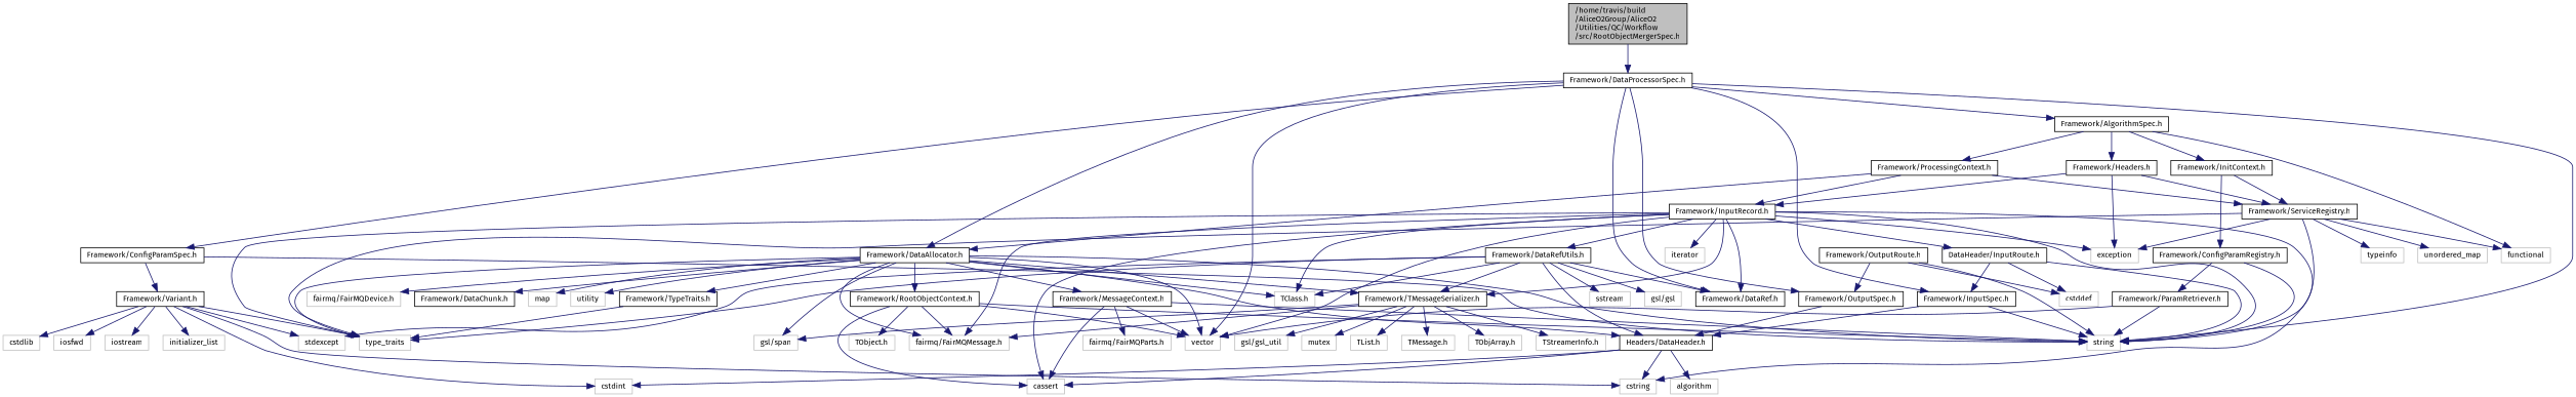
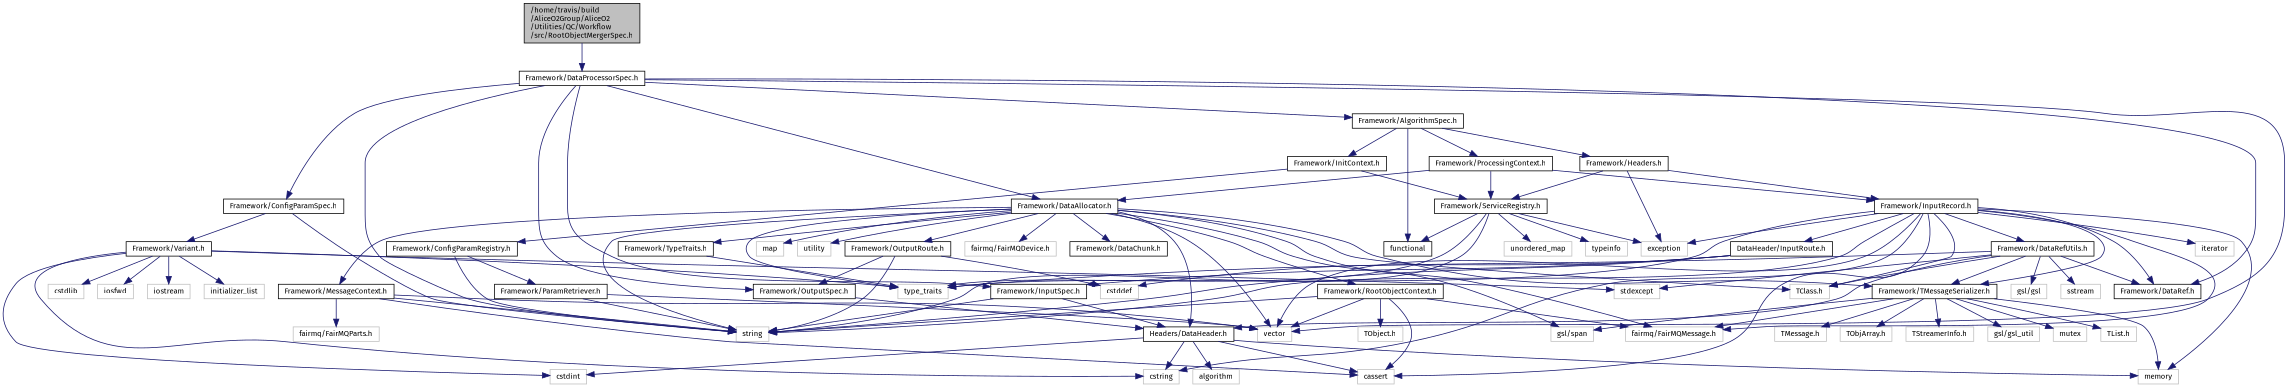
  digraph {
    fontname="Fira Sans"
    node [color=grey75 fontname="Fira Sans" fontsize=10 shape=record]
    edge [color=midnightblue fontname="Fira Sans" fontsize=10 labelfontname=Helvetica labelfontsize=10 style=solid]
    n1 [color=black fillcolor=grey75 fontcolor=black height=0.2 label="/home/travis/build\l/AliceO2Group/AliceO2\l/Utilities/QC/Workflow\l/src/RootObjectMergerSpec.h" style=filled width=0.4]
    n2 [color=black height=0.2 label="Framework/DataProcessorSpec.h" width=0.4]
    n3 [color=black height=0.2 label="Framework/InputSpec.h" width=0.4]
    n4 [height=0.2 label=string width=0.4]
    n5 [color=black height=0.2 label="Framework/OutputSpec.h" width=0.4]
    n6 [color=black height=0.2 label="Framework/ConfigParamSpec.h" width=0.4]
    n7 [color=black height=0.2 label="Framework/DataRef.h" width=0.4]
    n8 [color=black height=0.2 label="Framework/DataAllocator.h" width=0.4]
    n9 [height=0.2 label=vector width=0.4]
    n10 [color=black height=0.2 label="Framework/AlgorithmSpec.h" width=0.4]
    n11 [color=black height=0.2 label="Headers/DataHeader.h" width=0.4]
    n12 [color=black height=0.2 label="Framework/Variant.h" width=0.4]
    n13 [height=0.2 label=type_traits width=0.4]
    n14 [height=0.2 label="fairmq/FairMQDevice.h" width=0.4]
    n15 [color=black height=0.2 label="Framework/OutputRoute.h" width=0.4]
    n16 [color=black height=0.2 label="Framework/DataChunk.h" width=0.4]
    n17 [color=black height=0.2 label="Framework/MessageContext.h" width=0.4]
    n18 [color=black height=0.2 label="Framework/RootObjectContext.h" width=0.4]
    n19 [height=0.2 label="fairmq/FairMQMessage.h" width=0.4]
    n20 [color=black height=0.2 label="Framework/TMessageSerializer.h" width=0.4]
    n21 [height=0.2 label="gsl/span" width=0.4]
    n22 [color=black height=0.2 label="Framework/TypeTraits.h" width=0.4]
    n23 [height=0.2 label=map width=0.4]
    n24 [height=0.2 label=utility width=0.4]
    n25 [height=0.2 label="TClass.h" width=0.4]
    n26 [color=black height=0.2 label="Framework/ProcessingContext.h" width=0.4]
-   n27 [height=0.2 label=functional width=0.4]
+   n27 [color=black height=0.2 label=functional width=0.4]
    n28 [color=black height=0.2 label="Framework/Headers.h" width=0.4]
    n29 [color=black height=0.2 label="Framework/InitContext.h" width=0.4]
    n30 [height=0.2 label=cstdint width=0.4]
+   n31 [height=0.2 label=memory width=0.4]
    n32 [height=0.2 label=cassert width=0.4]
    n33 [height=0.2 label=cstring width=0.4]
    n34 [height=0.2 label=algorithm width=0.4]
    n35 [height=0.2 label=cstdlib width=0.4]
    n36 [height=0.2 label=stdexcept width=0.4]
    n37 [height=0.2 label=iosfwd width=0.4]
    n38 [height=0.2 label=iostream width=0.4]
    n39 [height=0.2 label=initializer_list width=0.4]
    n40 [height=0.2 label=cstddef width=0.4]
    n41 [height=0.2 label="fairmq/FairMQParts.h" width=0.4]
    n42 [height=0.2 label="TObject.h" width=0.4]
    n43 [height=0.2 label="TList.h" width=0.4]
    n44 [height=0.2 label="TMessage.h" width=0.4]
    n45 [height=0.2 label="TObjArray.h" width=0.4]
    n46 [height=0.2 label="TStreamerInfo.h" width=0.4]
    n47 [height=0.2 label="gsl/gsl_util" width=0.4]
    n48 [height=0.2 label=mutex width=0.4]
    n49 [color=black height=0.2 label="Framework/InputRecord.h" width=0.4]
    n50 [color=black height=0.2 label="Framework/ServiceRegistry.h" width=0.4]
    n51 [height=0.2 label=exception width=0.4]
    n52 [color=black height=0.2 label="Framework/ConfigParamRegistry.h" width=0.4]
    n53 [color=black height=0.2 label="Framework/DataRefUtils.h" width=0.4]
    n54 [color=black height=0.2 label="DataHeader/InputRoute.h" width=0.4]
    n55 [height=0.2 label=iterator width=0.4]
    n56 [height=0.2 label=typeinfo width=0.4]
    n57 [height=0.2 label=unordered_map width=0.4]
    n58 [height=0.2 label=sstream width=0.4]
    n59 [height=0.2 label="gsl/gsl" width=0.4]
    n60 [color=black height=0.2 label="Framework/ParamRetriever.h" width=0.4]
    n1 -> n2
    n2 -> n3
    n2 -> n4
    n2 -> n5
    n2 -> n6
    n2 -> n7
    n2 -> n8
    n2 -> n9
    n2 -> n10
    n3 -> n4
    n3 -> n11
    n5 -> n11
    n6 -> n4
    n6 -> n12
    n8 -> n4
    n8 -> n9
    n8 -> n11
    n8 -> n13
    n8 -> n14
+   n8 -> n15
    n8 -> n16
    n8 -> n17
    n8 -> n18
    n8 -> n19
    n8 -> n20
    n8 -> n21
    n8 -> n22
    n8 -> n23
    n8 -> n24
    n8 -> n25
    n10 -> n26
    n10 -> n27
    n10 -> n28
    n10 -> n29
    n11 -> n30
+   n11 -> n31
    n11 -> n32
    n11 -> n33
    n11 -> n34
    n12 -> n13
    n12 -> n30
    n12 -> n33
    n12 -> n35
    n12 -> n36
    n12 -> n37
    n12 -> n38
    n12 -> n39
    n15 -> n4
    n15 -> n5
    n15 -> n40
    n17 -> n4
    n17 -> n9
    n17 -> n32
    n17 -> n41
    n18 -> n4
    n18 -> n9
    n18 -> n19
    n18 -> n32
    n18 -> n42
    n20 -> n19
    n20 -> n21
+   n20 -> n31
    n20 -> n43
    n20 -> n44
    n20 -> n45
    n20 -> n46
    n20 -> n47
    n20 -> n48
    n22 -> n13
    n26 -> n8
    n26 -> n49
    n26 -> n50
    n28 -> n49
    n28 -> n50
    n28 -> n51
    n29 -> n50
    n29 -> n52
    n49 -> n4
    n49 -> n7
    n49 -> n9
    n49 -> n13
    n49 -> n19
    n49 -> n20
    n49 -> n25
+   n49 -> n31
    n49 -> n32
    n49 -> n33
    n49 -> n51
    n49 -> n53
    n49 -> n54
    n49 -> n55
    n50 -> n4
    n50 -> n13
    n50 -> n27
    n50 -> n51
    n50 -> n56
    n50 -> n57
    n52 -> n4
    n52 -> n60
    n53 -> n7
    n53 -> n11
    n53 -> n13
    n53 -> n20
    n53 -> n25
    n53 -> n36
    n53 -> n58
    n53 -> n59
    n54 -> n3
    n54 -> n4
    n54 -> n40
    n60 -> n4
    n60 -> n9
  }
